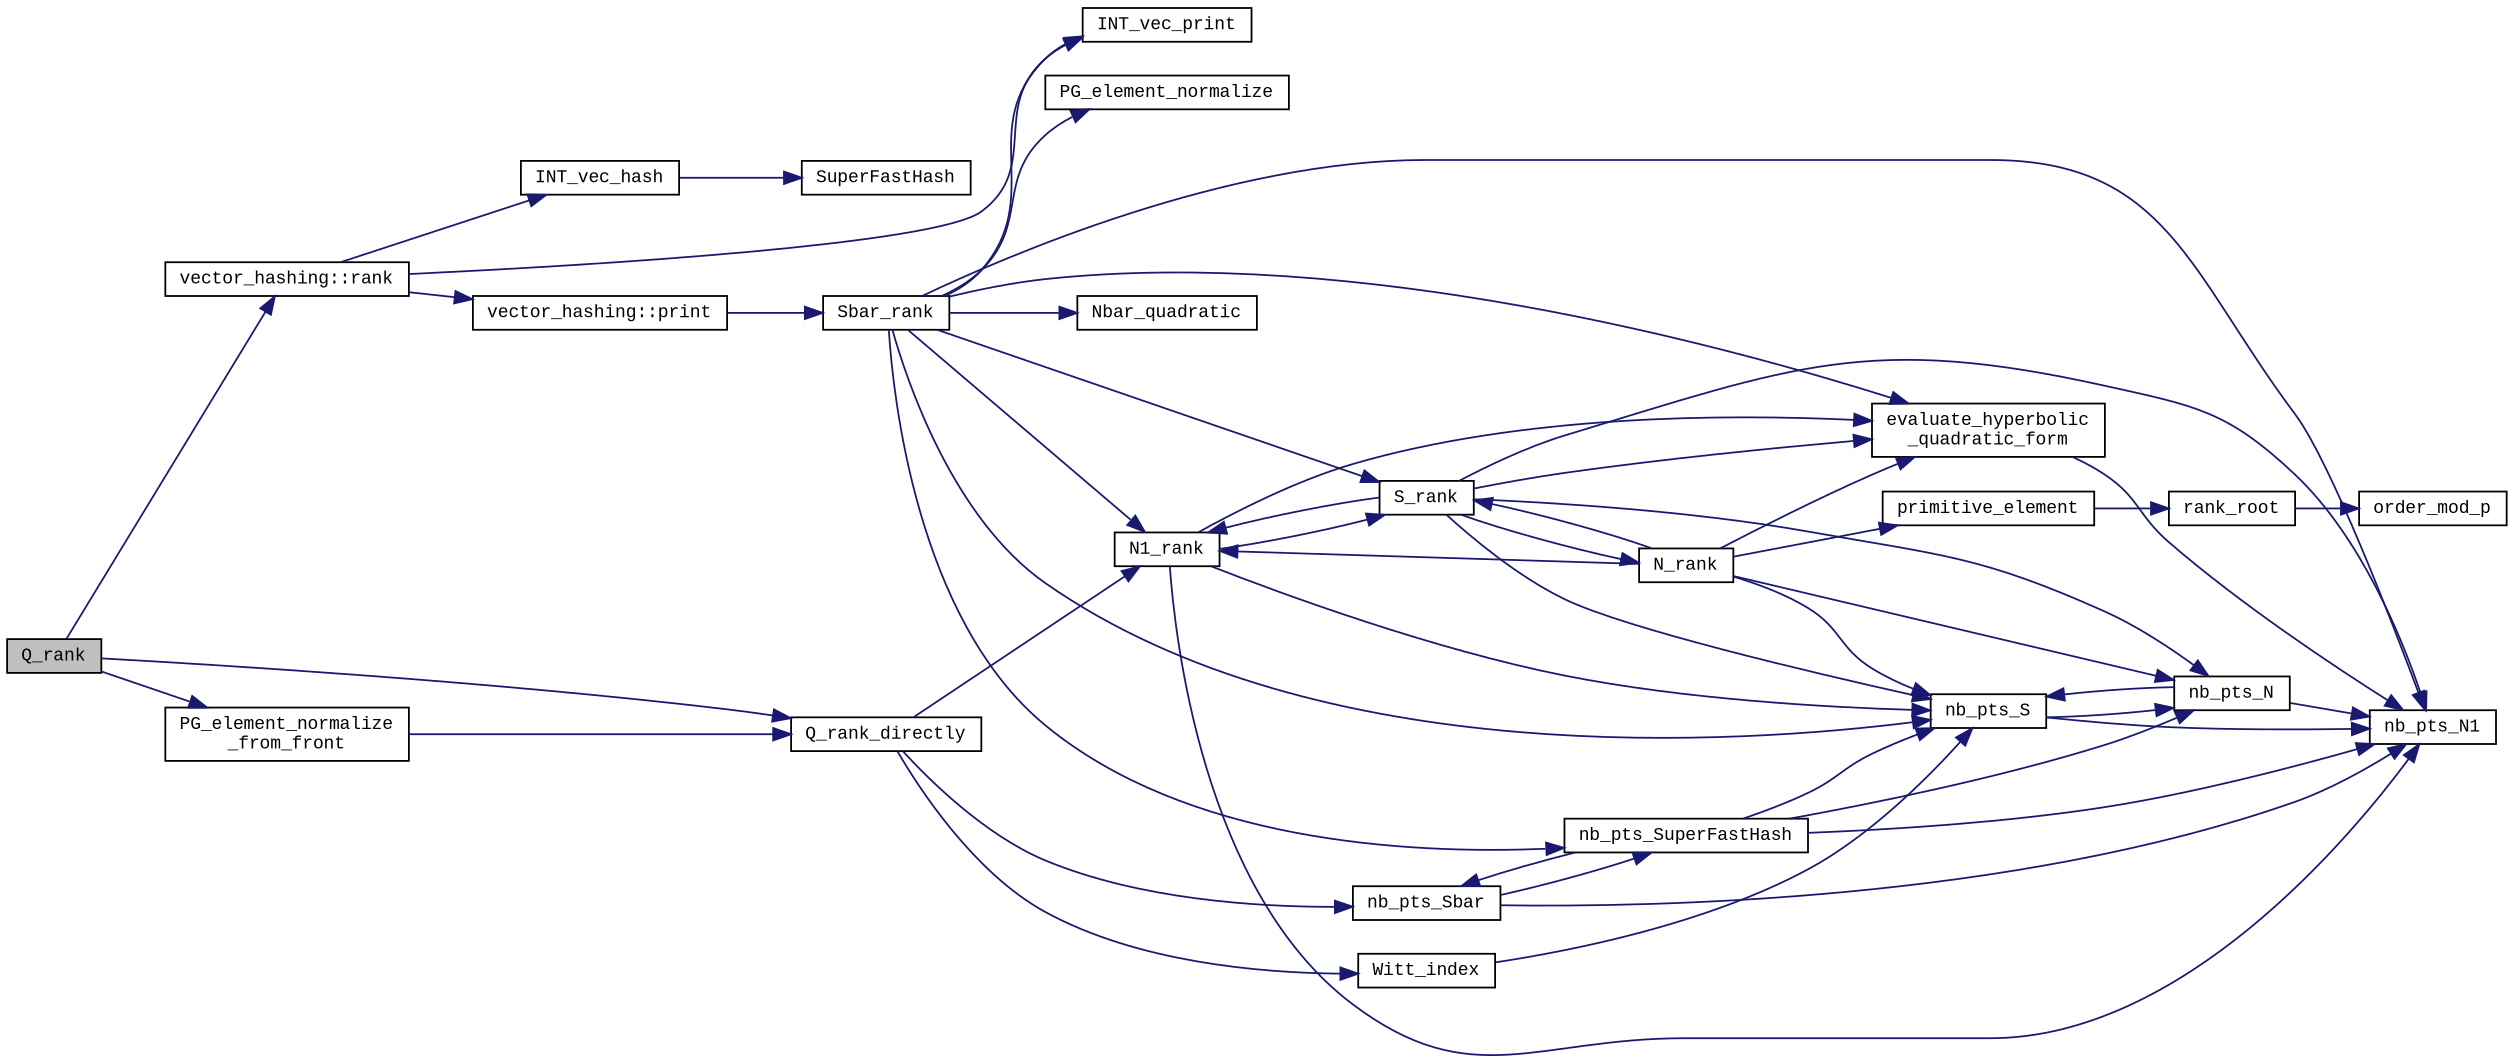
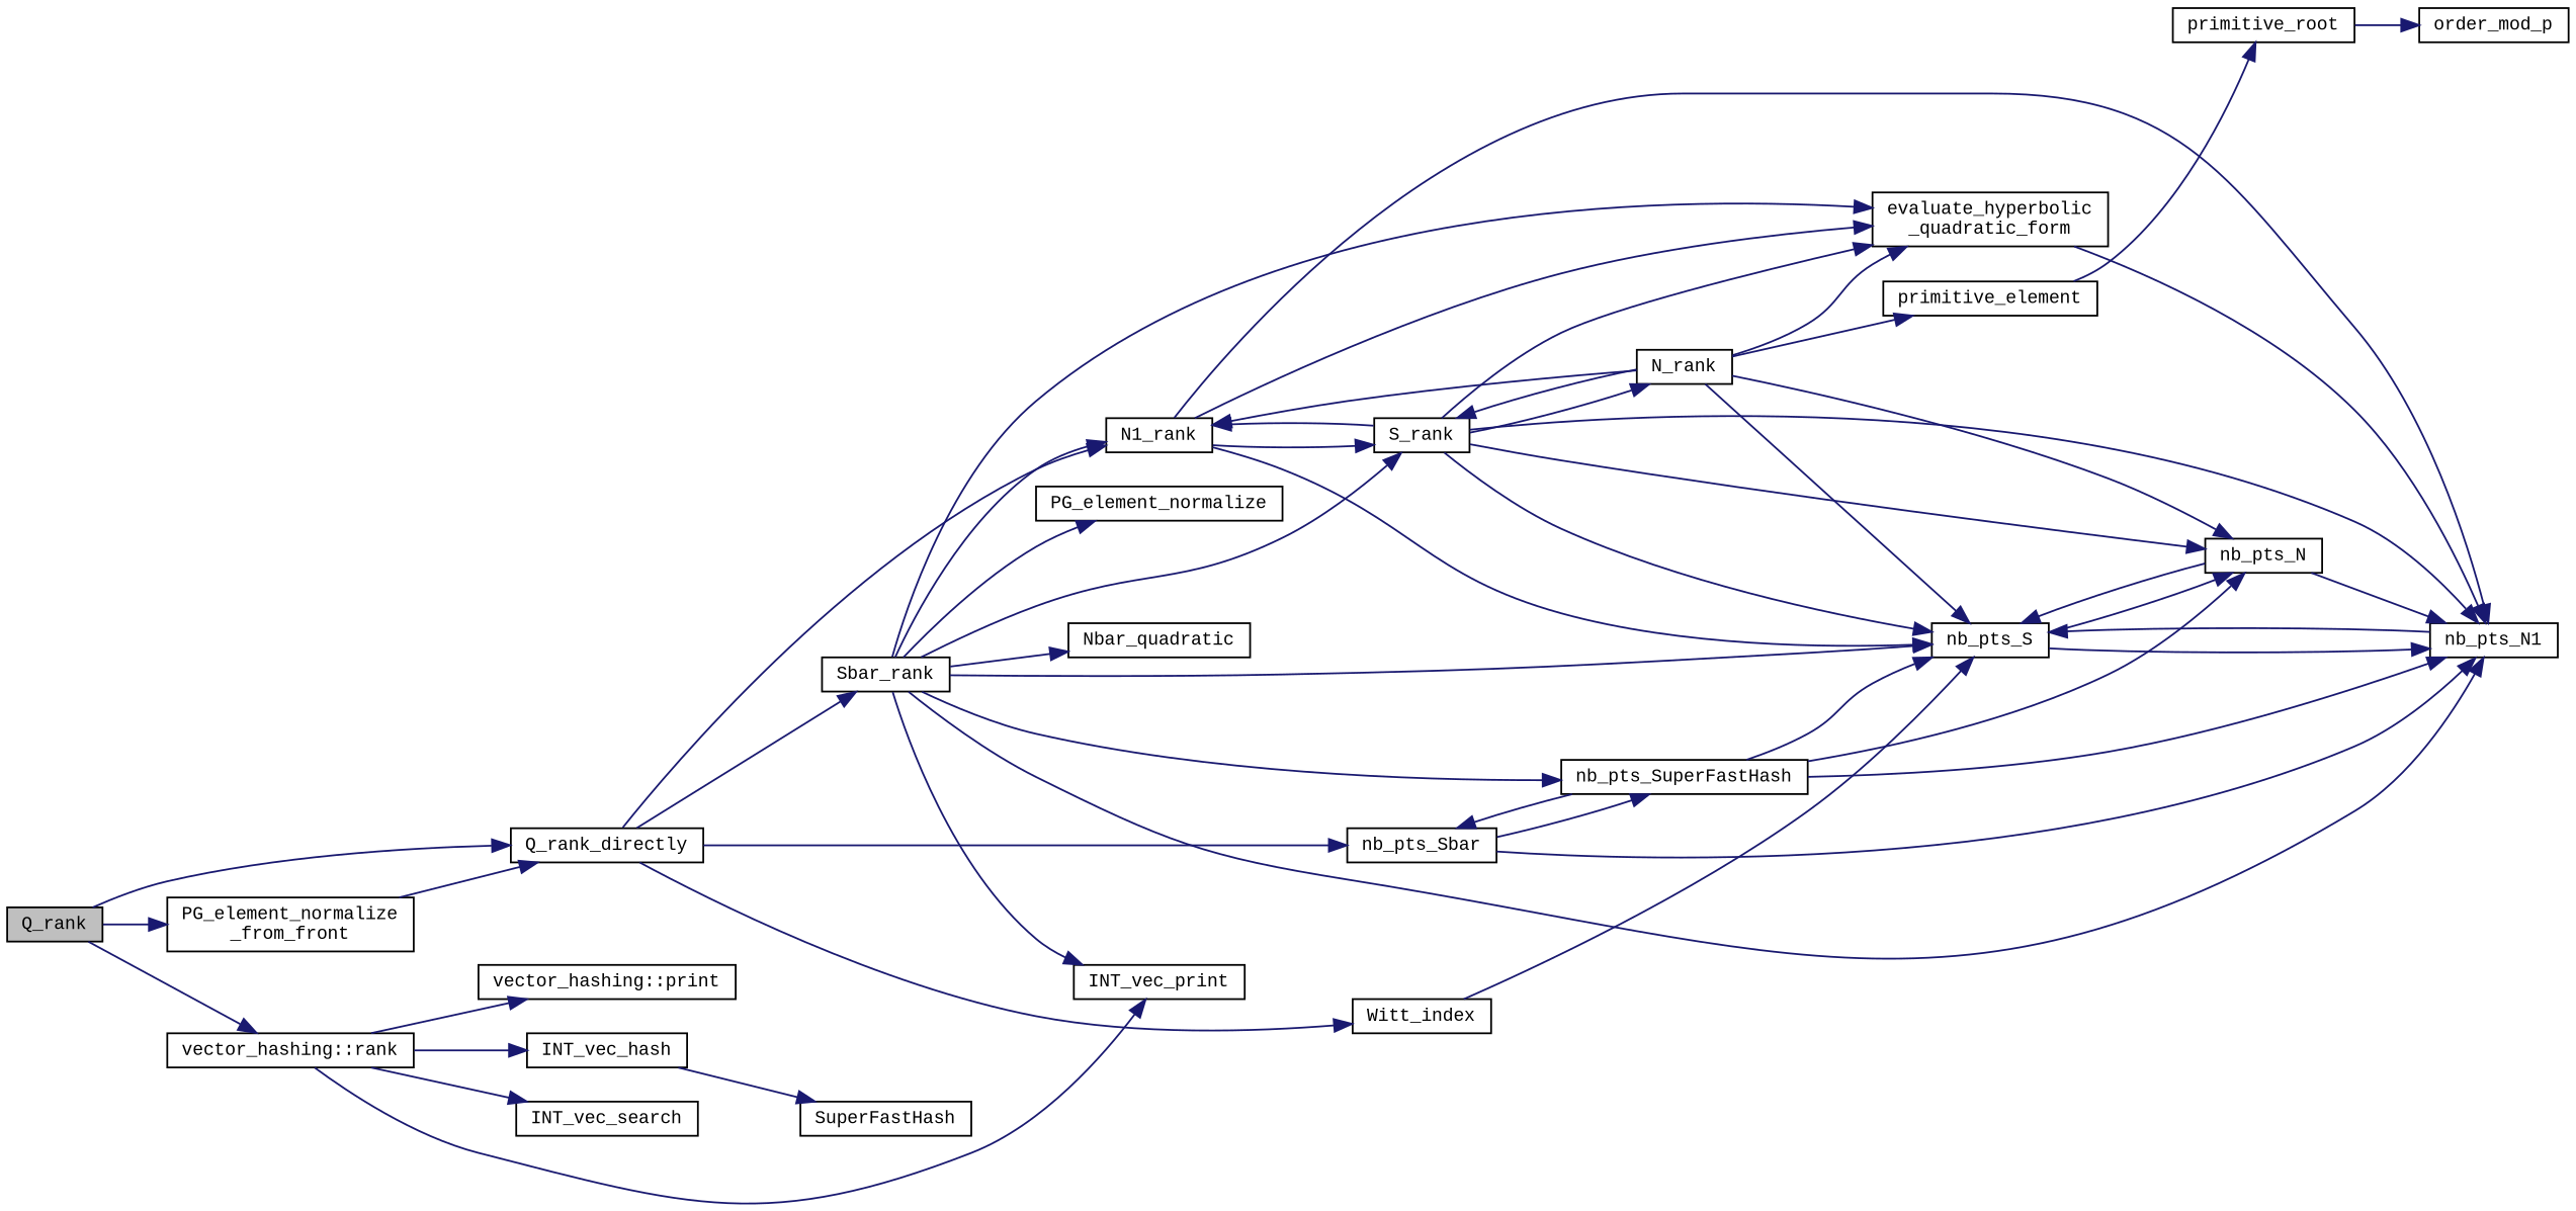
  digraph {
    fontname="Liberation Mono"
    rankdir=LR
    node [color=black fillcolor=white fontname="Liberation Mono" fontsize=10 shape=record style=filled]
    edge [color=midnightblue fontname="Liberation Mono" fontsize=10 labelfontname=Helvetica labelfontsize=10 style=solid]
    n1 [fillcolor=grey75 fontcolor=black height=0.2 label=Q_rank width=0.4]
    n2 [height=0.2 label="PG_element_normalize\l_from_front" width=0.4]
    n3 [height=0.2 label="vector_hashing::rank" width=0.4]
    n4 [height=0.2 label=Q_rank_directly width=0.4]
    n5 [height=0.2 label=INT_vec_hash width=0.4]
+   n6 [height=0.2 label=INT_vec_search width=0.4]
    n7 [height=0.2 label=INT_vec_print width=0.4]
    n8 [height=0.2 label="vector_hashing::print" width=0.4]
    n9 [height=0.2 label=Witt_index width=0.4]
    n10 [height=0.2 label=nb_pts_Sbar width=0.4]
    n11 [height=0.2 label=Sbar_rank width=0.4]
    n12 [height=0.2 label=N1_rank width=0.4]
    n13 [height=0.2 label=SuperFastHash width=0.4]
    n14 [height=0.2 label=nb_pts_S width=0.4]
    n15 [height=0.2 label=nb_pts_N1 width=0.4]
    n16 [height=0.2 label=nb_pts_SuperFastHash width=0.4]
    n17 [height=0.2 label=PG_element_normalize width=0.4]
    n18 [height=0.2 label=S_rank width=0.4]
    n19 [height=0.2 label="evaluate_hyperbolic\l_quadratic_form" width=0.4]
    n20 [height=0.2 label=Nbar_quadratic width=0.4]
    n21 [height=0.2 label=nb_pts_N width=0.4]
    n22 [height=0.2 label=N_rank width=0.4]
    n23 [height=0.2 label=primitive_element width=0.4]
-   n24 [height=0.2 label=rank_root width=0.4]
+   n24 [height=0.2 label=primitive_root width=0.4]
    n25 [height=0.2 label=order_mod_p width=0.4]
    n1 -> n2
    n1 -> n3
    n1 -> n4
    n2 -> n4
    n3 -> n5
+   n3 -> n6
    n3 -> n7
    n3 -> n8
    n4 -> n9
    n4 -> n10
-   n8 -> n11
+   n4 -> n11
    n4 -> n12
    n5 -> n13
    n9 -> n14
    n10 -> n15
    n10 -> n16
    n11 -> n7
    n11 -> n12
    n11 -> n14
    n11 -> n15
    n11 -> n16
    n11 -> n17
    n11 -> n18
    n11 -> n19
    n11 -> n20
    n12 -> n14
    n12 -> n15
    n12 -> n18
    n12 -> n19
    n14 -> n15
    n14 -> n21
+   n15 -> n14
    n16 -> n10
    n16 -> n14
    n16 -> n15
    n16 -> n21
    n18 -> n12
    n18 -> n14
    n18 -> n15
    n18 -> n19
    n18 -> n21
    n18 -> n22
    n19 -> n15
    n21 -> n14
    n21 -> n15
    n22 -> n12
    n22 -> n14
    n22 -> n18
    n22 -> n19
    n22 -> n21
    n22 -> n23
    n23 -> n24
    n24 -> n25
  }
